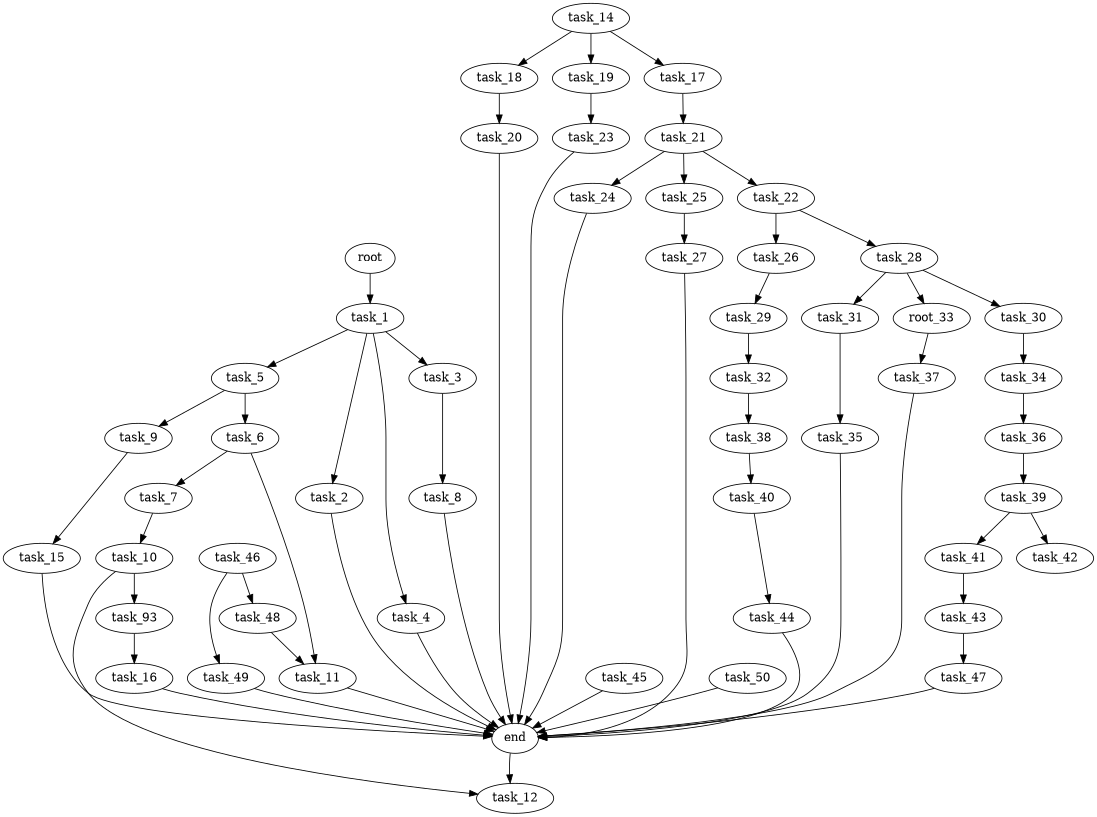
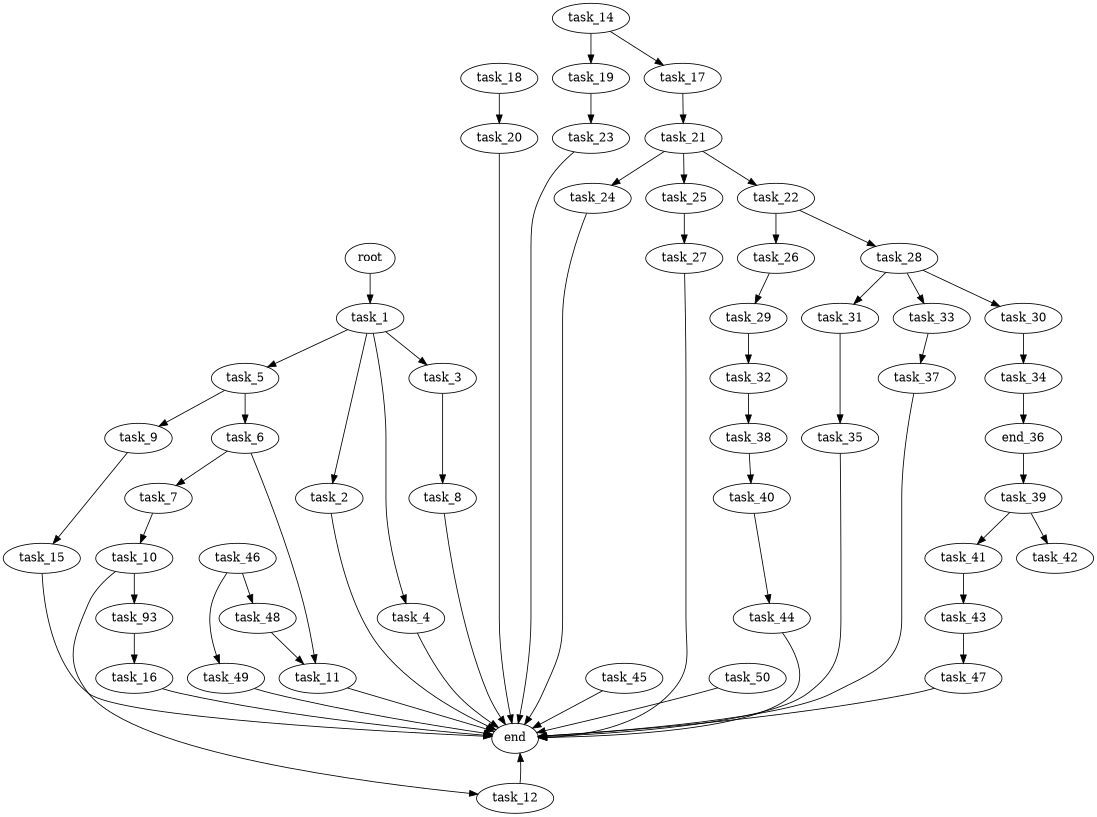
  digraph {
    root
    task_1
    task_2
    task_3
    task_4
    task_5
    end
    task_8
    task_6
    task_9
    task_7
    task_11
    task_15
    task_10
    task_12
    n16 [label=task_93]
    task_14
    task_17
    task_18
    task_19
    task_16
    task_21
    task_20
    task_23
    task_22
    task_24
    task_25
    task_26
    task_28
    task_27
    task_29
    task_30
    task_31
-   task_33 [label=root_33]
+   task_33
    task_32
    task_34
    task_35
    task_37
    task_38
-   task_36
+   task_36 [label=end_36]
    task_40
    task_39
    task_41
    task_42
    task_44
    task_43
    task_47
    task_45
    task_46
    task_48
    task_49
    task_50
    root -> task_1
    task_1 -> task_2
    task_1 -> task_3
    task_1 -> task_4
    task_1 -> task_5
    task_2 -> end
    task_3 -> task_8
    task_4 -> end
    task_5 -> task_6
    task_5 -> task_9
    task_8 -> end
    task_6 -> task_7
    task_6 -> task_11
    task_9 -> task_15
    task_7 -> task_10
    task_11 -> end
    task_15 -> end
    task_10 -> task_12
    task_10 -> n16
-   end -> task_12
+   task_12 -> end
    n16 -> task_16
    task_14 -> task_17
-   task_14 -> task_18
    task_14 -> task_19
    task_17 -> task_21
    task_18 -> task_20
    task_19 -> task_23
    task_16 -> end
    task_21 -> task_22
    task_21 -> task_24
    task_21 -> task_25
    task_20 -> end
    task_23 -> end
    task_22 -> task_26
    task_22 -> task_28
    task_24 -> end
    task_25 -> task_27
    task_26 -> task_29
    task_28 -> task_30
    task_28 -> task_31
    task_28 -> task_33
    task_27 -> end
    task_29 -> task_32
    task_30 -> task_34
    task_31 -> task_35
    task_33 -> task_37
    task_32 -> task_38
    task_34 -> task_36
    task_35 -> end
    task_37 -> end
    task_38 -> task_40
    task_36 -> task_39
    task_40 -> task_44
    task_39 -> task_41
    task_39 -> task_42
    task_41 -> task_43
    task_44 -> end
    task_43 -> task_47
    task_47 -> end
    task_45 -> end
    task_46 -> task_48
    task_46 -> task_49
    task_48 -> task_11
    task_49 -> end
    task_50 -> end
  }
